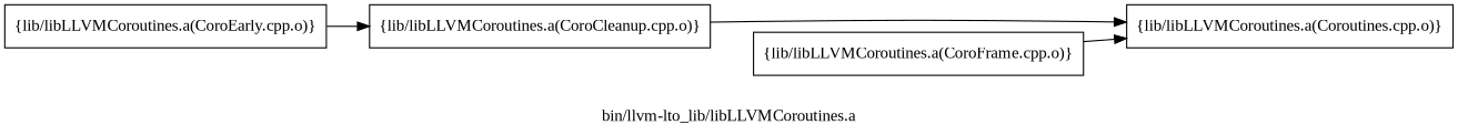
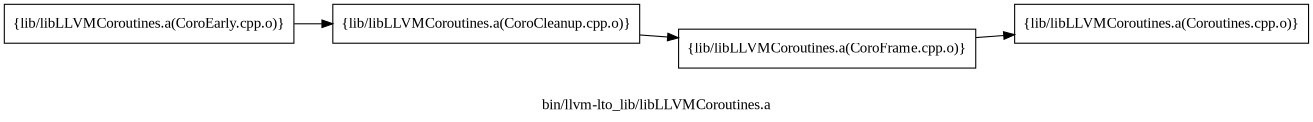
  digraph {
    fontname="Liberation Serif"
    label="bin/llvm-lto_lib/libLLVMCoroutines.a"
    rankdir=LR
    node [fontname="Liberation Serif" group=0 shape=box]
    edge [fontname="Liberation Serif"]
    n1 [label="{lib/libLLVMCoroutines.a(CoroCleanup.cpp.o)}"]
    n2 [label="{lib/libLLVMCoroutines.a(Coroutines.cpp.o)}"]
    n3 [label="{lib/libLLVMCoroutines.a(CoroEarly.cpp.o)}"]
    n4 [label="{lib/libLLVMCoroutines.a(CoroFrame.cpp.o)}"]
    subgraph sub_1 {
      rank=same
      n1
    }
-   n1 -> n2
+   n1 -> n4
    n3 -> n1
    n4 -> n2
  }
